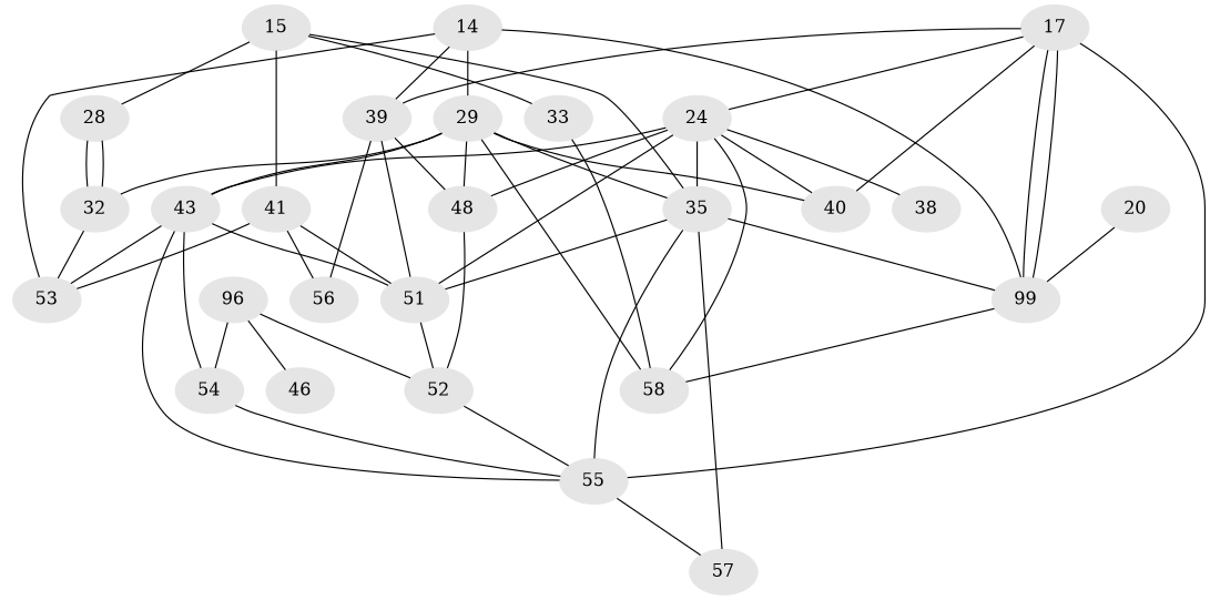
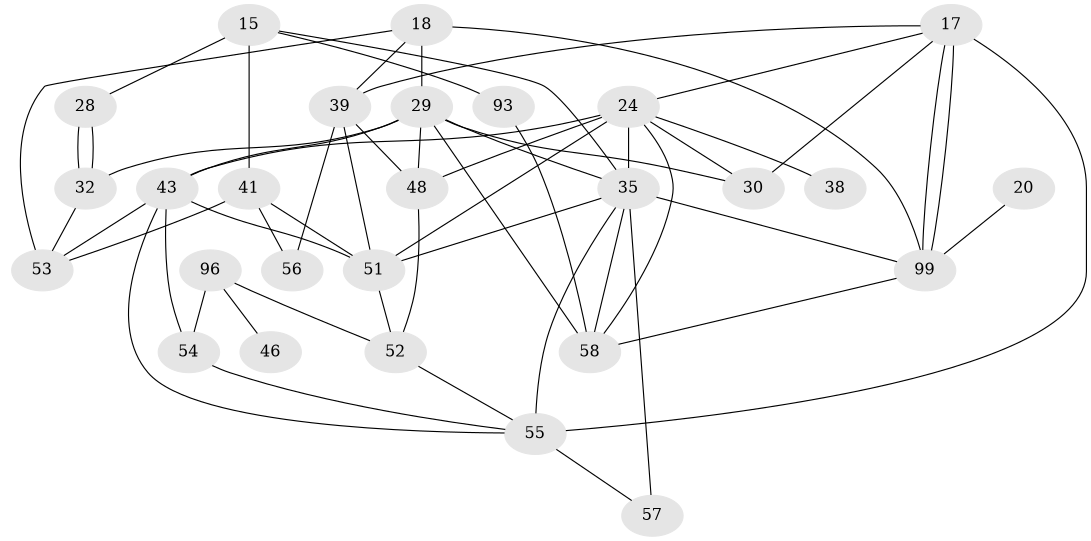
  graph {
    node [color=gray90 style=filled]
-   14 [super="+13"]
+   14 [super="+13" label=18]
    29 [super="+2+21"]
    39
    n4 [label=99]
    53
    35 [super="+5+25+16"]
-   40
+   40 [label=30]
    43 [super="+37+27"]
    48 [super="+4"]
    58 [super="+34+42"]
    32
    51 [super="+3+50"]
    56
    28 [super="+19+10"]
    15
-   33
+   33 [label=93]
    41 [super="+31"]
    55 [super="+8+47"]
    57 [super="+26"]
    17 [super="+7"]
    24 [super="+23+18"]
    38
    20
    54
    52 [super="+22"]
    n26 [label=96]
    46
    14 -- 29
    14 -- 39
    14 -- n4 [weight=2]
    14 -- 53
    29 -- 35
    29 -- 40
    29 -- 43 [weight=2]
    29 -- 48
    29 -- 58
    29 -- 32 [weight=2]
    39 -- 48
    39 -- 51
    39 -- 56
    n4 -- 58
    35 -- n4
+   35 -- 58 [weight=3]
    35 -- 51 [weight=2]
    35 -- 55
    35 -- 57 [weight=3]
    43 -- 53
    43 -- 51 [weight=4]
    43 -- 55
    43 -- 54
    48 -- 52
    32 -- 53
    51 -- 52
    28 -- 32 [weight=2]
    28 -- 32
    15 -- 35
    15 -- 28 [weight=2]
    15 -- 33
    15 -- 41
    33 -- 58
    41 -- 53
    41 -- 51 [weight=3]
    41 -- 56
    55 -- 57
    17 -- 39
    17 -- n4 [weight=2]
    17 -- n4
    17 -- 40
    17 -- 55 [weight=3]
    17 -- 24
    24 -- 35
    24 -- 40
    24 -- 43 [weight=2]
    24 -- 48 [weight=2]
    24 -- 58
    24 -- 51
    24 -- 38
    20 -- n4
    54 -- 55
    52 -- 55
    n26 -- 54
    n26 -- 52
    n26 -- 46
  }
